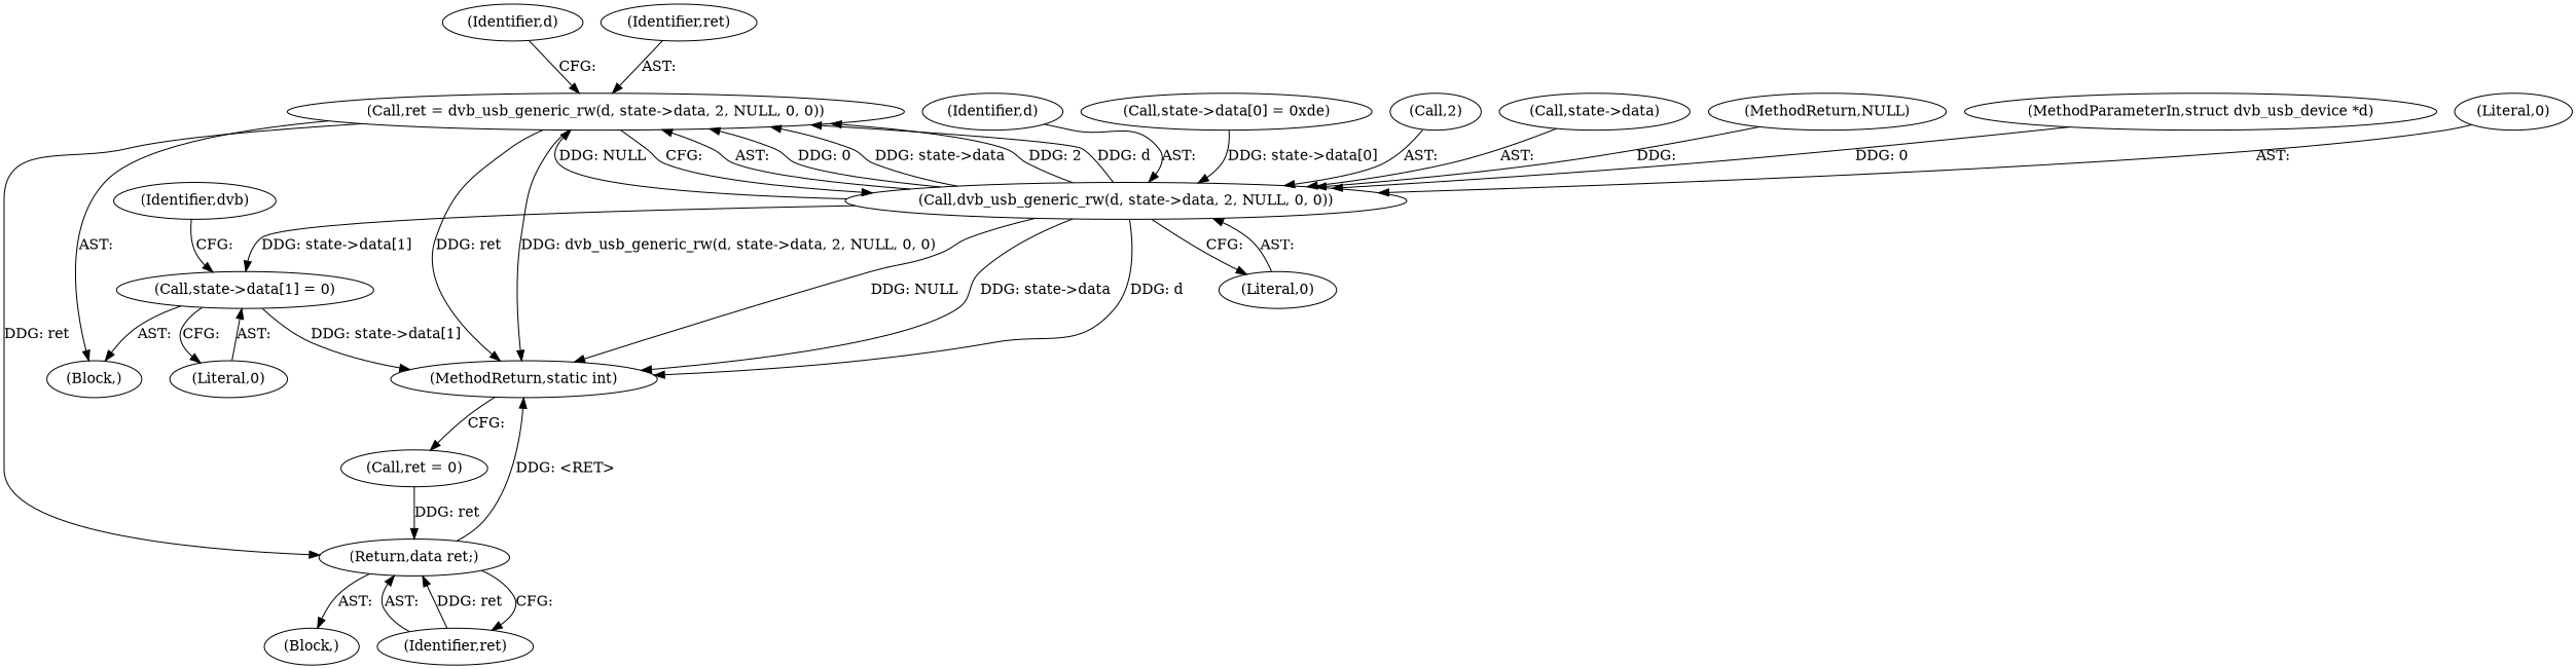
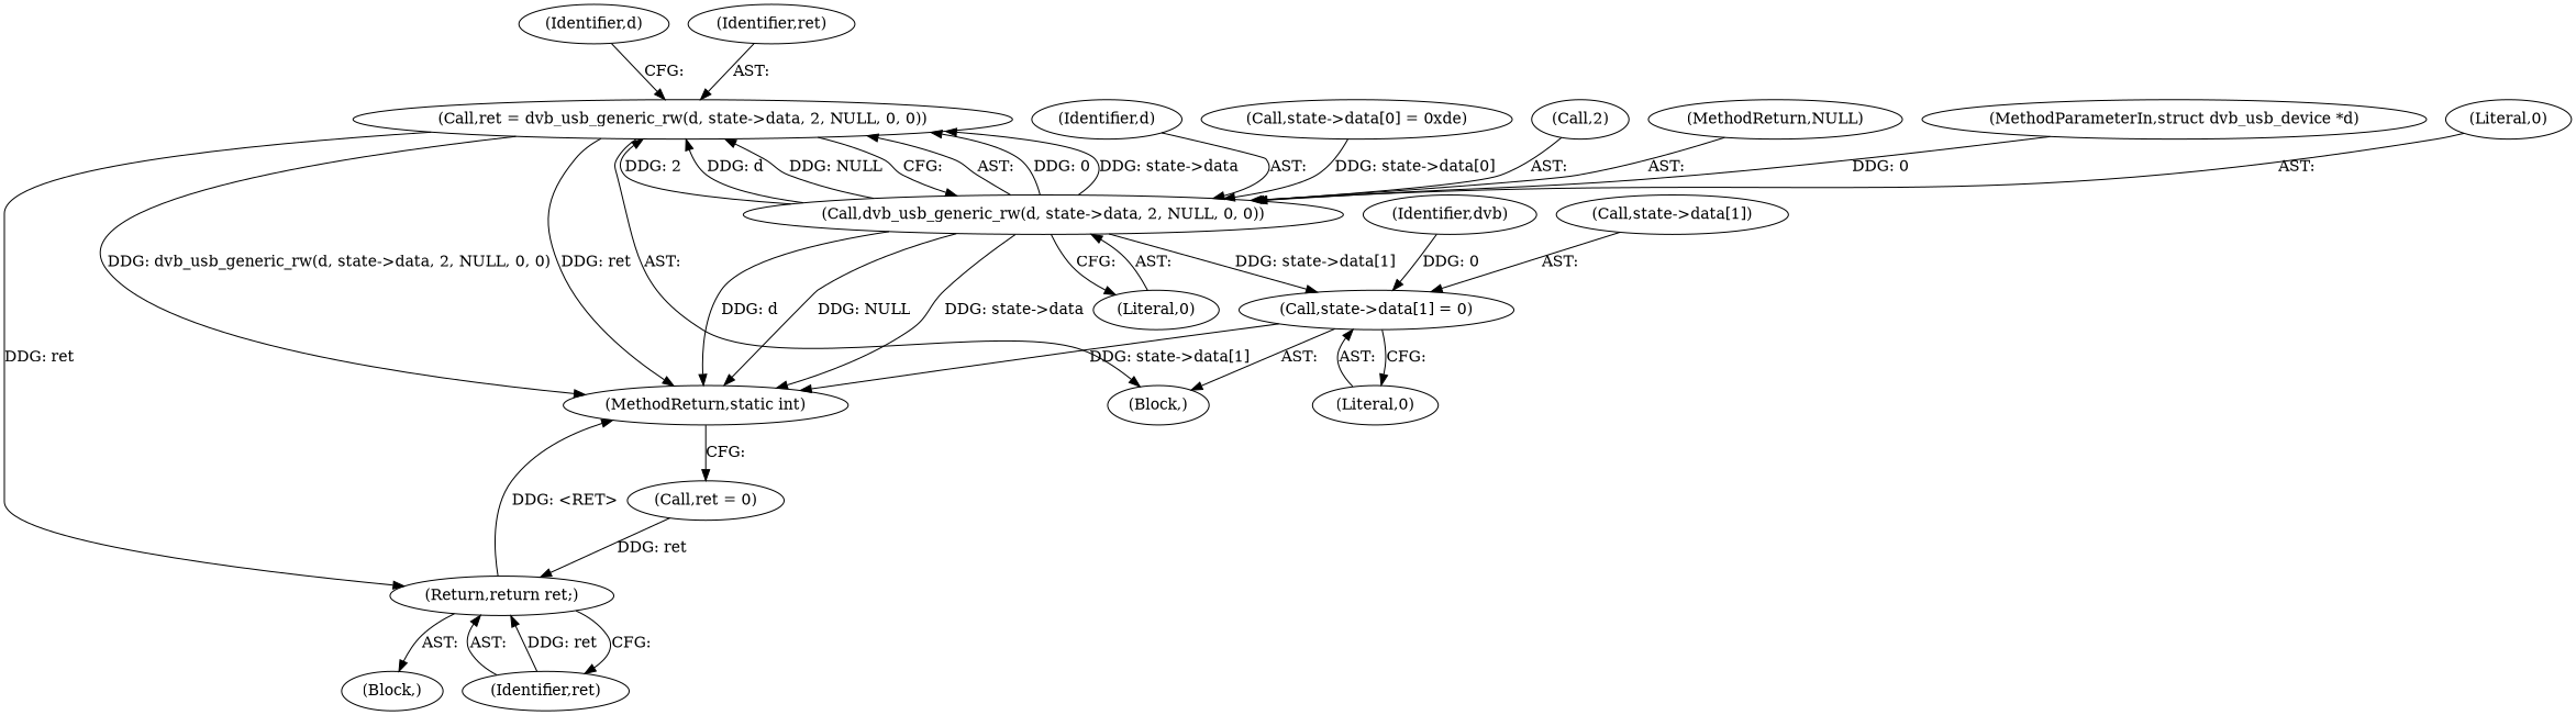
  digraph {
    n1 [label="(Call,state->data[1] = 0)"]
    n2 [label="(MethodReturn,static int)"]
    n3 [label="(Block,)"]
    n4 [label="(Literal,0)"]
    n5 [label="(Call,dvb_usb_generic_rw(d, state->data, 2, NULL, 0, 0))"]
    n6 [label="(Call,ret = dvb_usb_generic_rw(d, state->data, 2, NULL, 0, 0))"]
    n7 [label="(Literal,0)"]
    n8 [label="(Call,ret = 0)"]
-   n9 [label="(Return,data ret;)"]
+   n9 [label="(Return,return ret;)"]
    n10 [label="(Block,)"]
    n11 [label="(Identifier,ret)"]
    n12 [label="(Identifier,d)"]
    n13 [label="(Call,state->data[0] = 0xde)"]
    n14 [label="(Identifier,d)"]
    n15 [label="(Identifier,dvb)"]
    n16 [label="(Call,2)"]
-   n17 [label="(Call,state->data)"]
    n18 [label="(MethodReturn,NULL)"]
    n19 [label="(MethodParameterIn,struct dvb_usb_device *d)"]
    n20 [label="(Identifier,ret)"]
+   n21 [label="(Call,state->data[1])"]
    n22 [label="(Literal,0)"]
    n1 -> n2 [label="DDG: state->data[1]"]
    n1 -> n3 [label="AST: "]
    n1 -> n4 [label="CFG: "]
    n2 -> n8 [label="CFG: "]
    n4 -> n1 [label="AST: "]
    n5 -> n1 [label="DDG: state->data[1]"]
    n5 -> n2 [label="DDG: d"]
    n5 -> n2 [label="DDG: NULL"]
    n5 -> n2 [label="DDG: state->data"]
    n5 -> n6 [label="AST: "]
    n5 -> n6 [label="DDG: 0"]
    n5 -> n6 [label="DDG: state->data"]
    n5 -> n6 [label="DDG: 2"]
    n5 -> n6 [label="DDG: d"]
    n5 -> n6 [label="DDG: NULL"]
    n5 -> n7 [label="CFG: "]
    n6 -> n2 [label="DDG: ret"]
    n6 -> n2 [label="DDG: dvb_usb_generic_rw(d, state->data, 2, NULL, 0, 0)"]
    n6 -> n3 [label="AST: "]
    n6 -> n5 [label="CFG: "]
    n6 -> n9 [label="DDG: ret"]
    n7 -> n5 [label="AST: "]
    n8 -> n9 [label="DDG: ret"]
    n9 -> n2 [label="DDG: <RET>"]
    n9 -> n10 [label="AST: "]
    n9 -> n11 [label="CFG: "]
    n11 -> n9 [label="AST: "]
    n11 -> n9 [label="DDG: ret"]
    n12 -> n5 [label="AST: "]
    n13 -> n5 [label="DDG: state->data[0]"]
    n14 -> n6 [label="CFG: "]
-   n15 -> n1 [label="CFG: "]
+   n15 -> n1 [label="DDG: 0"]
    n16 -> n5 [label="AST: "]
-   n17 -> n5 [label="AST: "]
-   n18 -> n5 [label="DDG: "]
+   n18 -> n5 [label="AST: "]
    n19 -> n5 [label="DDG: 0"]
    n20 -> n6 [label="AST: "]
+   n21 -> n1 [label="AST: "]
    n22 -> n5 [label="AST: "]
  }
